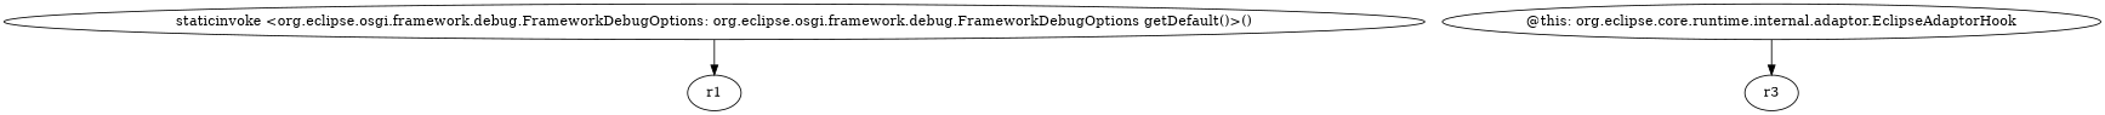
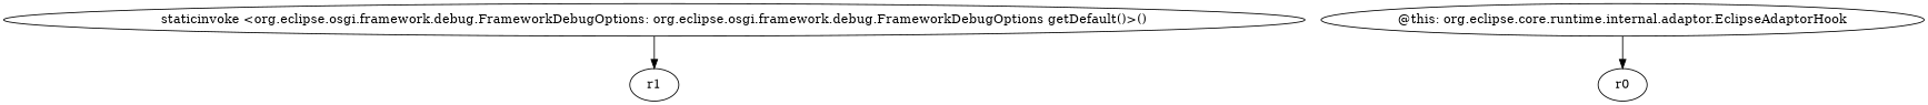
  digraph {
    n1 [label="staticinvoke <org.eclipse.osgi.framework.debug.FrameworkDebugOptions: org.eclipse.osgi.framework.debug.FrameworkDebugOptions getDefault()>()"]
    n2 [label=r1]
    n3 [label="@this: org.eclipse.core.runtime.internal.adaptor.EclipseAdaptorHook"]
-   n4 [label=r3]
+   n4 [label=r0]
    n1 -> n2
    n3 -> n4
  }
